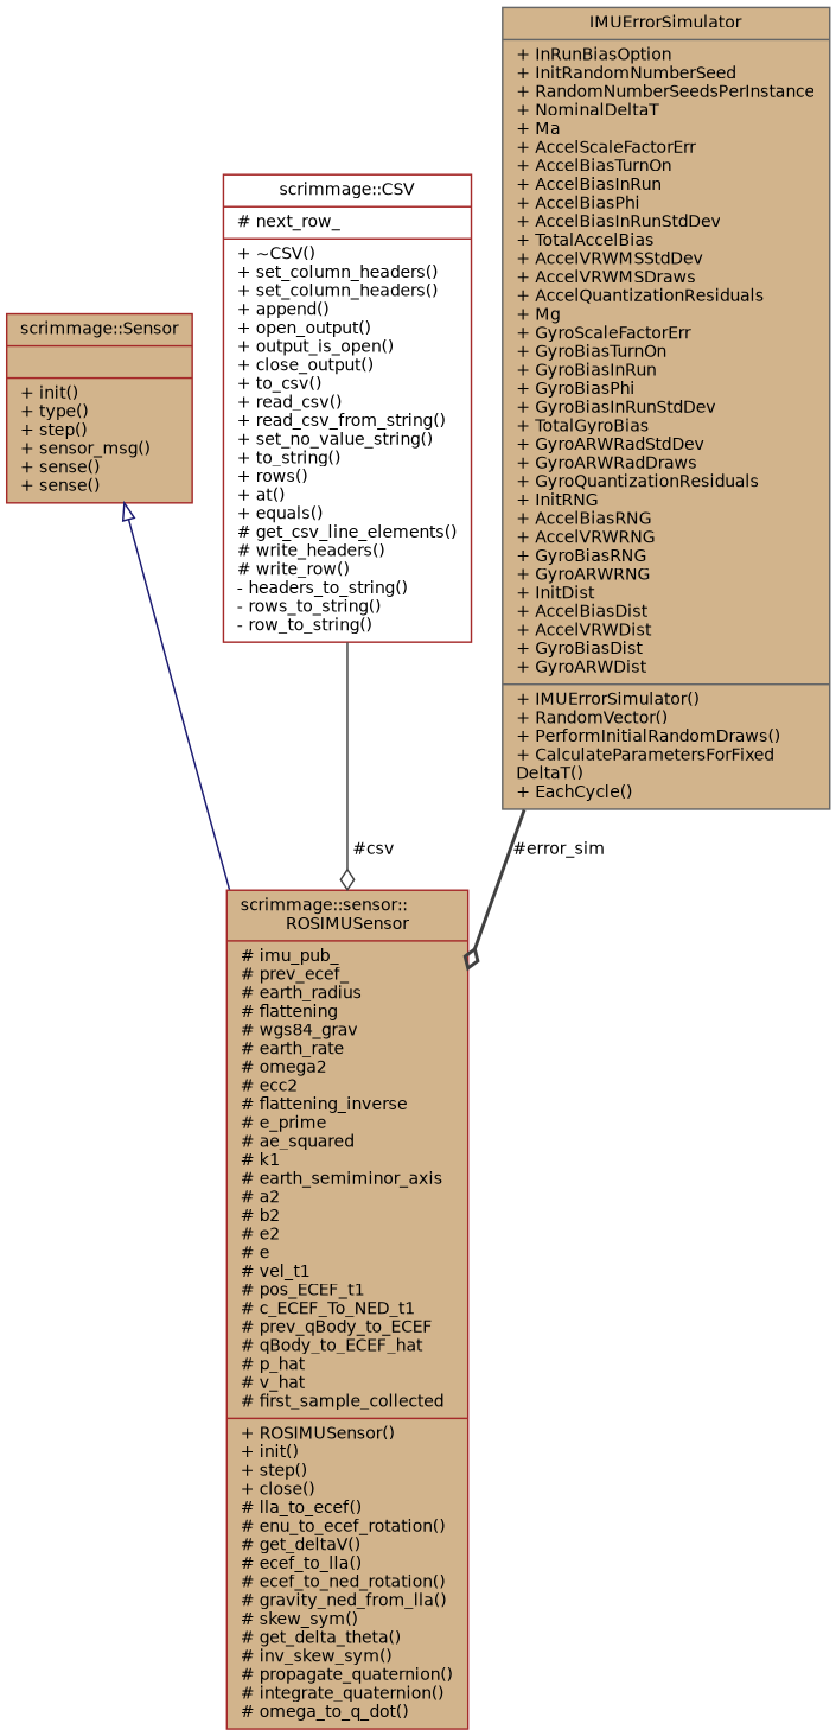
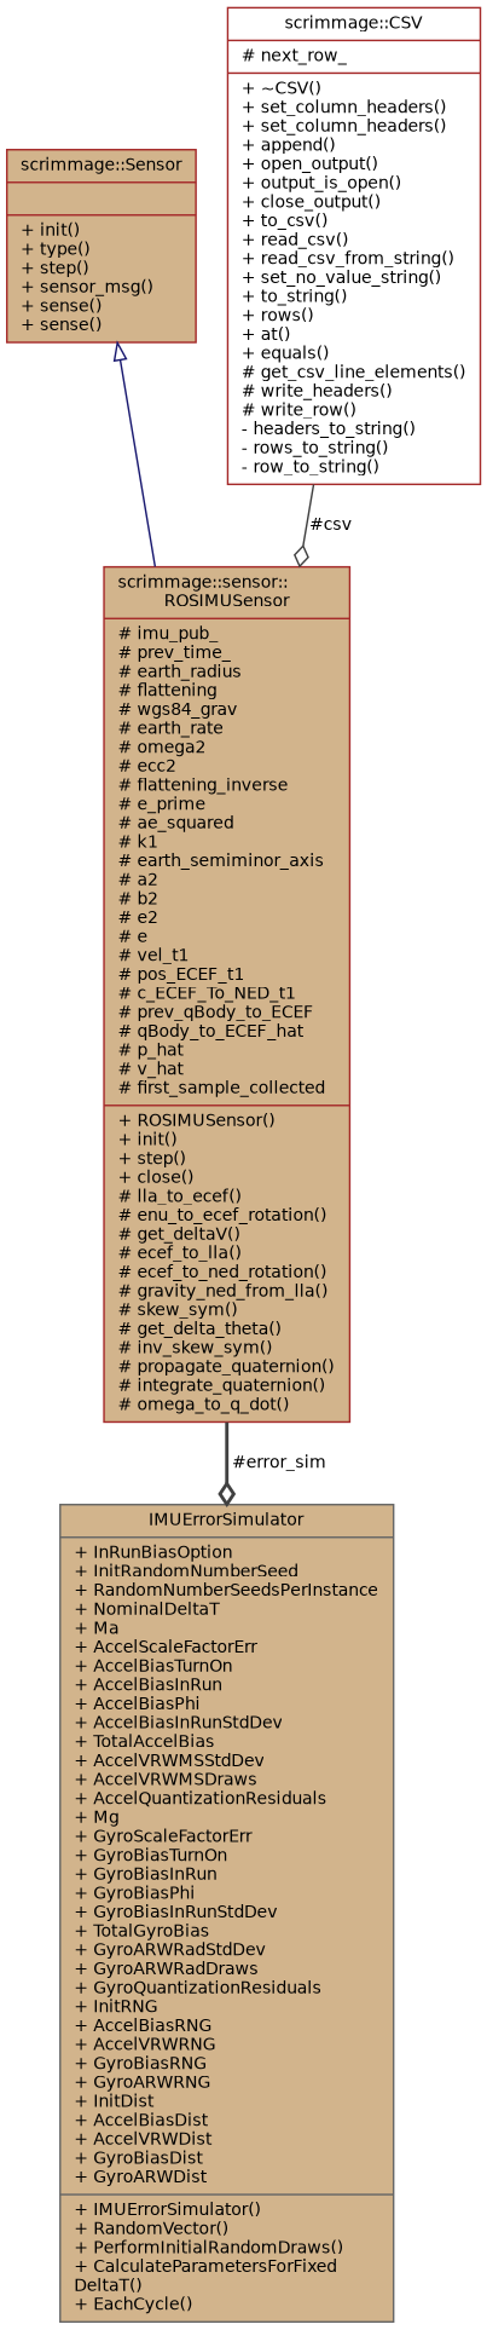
  digraph {
    node [color=brown fillcolor=tan fontname=Helvetica fontsize=10 shape=record style=filled]
    edge [color=grey25 fontname=Helvetica fontsize=10 labelfontname=Helvetica labelfontsize=10 style=solid arrowhead=odiamond]
-   n1 [fontcolor=black height=0.2 label="{scrimmage::sensor::\lROSIMUSensor\n|# imu_pub_\l# prev_ecef_\l# earth_radius\l# flattening\l# wgs84_grav\l# earth_rate\l# omega2\l# ecc2\l# flattening_inverse\l# e_prime\l# ae_squared\l# k1\l# earth_semiminor_axis\l# a2\l# b2\l# e2\l# e\l# vel_t1\l# pos_ECEF_t1\l# c_ECEF_To_NED_t1\l# prev_qBody_to_ECEF\l# qBody_to_ECEF_hat\l# p_hat\l# v_hat\l# first_sample_collected\l|+ ROSIMUSensor()\l+ init()\l+ step()\l+ close()\l# lla_to_ecef()\l# enu_to_ecef_rotation()\l# get_deltaV()\l# ecef_to_lla()\l# ecef_to_ned_rotation()\l# gravity_ned_from_lla()\l# skew_sym()\l# get_delta_theta()\l# inv_skew_sym()\l# propagate_quaternion()\l# integrate_quaternion()\l# omega_to_q_dot()\l}" width=0.4]
+   n1 [fontcolor=black height=0.2 label="{scrimmage::sensor::\lROSIMUSensor\n|# imu_pub_\l# prev_time_\l# earth_radius\l# flattening\l# wgs84_grav\l# earth_rate\l# omega2\l# ecc2\l# flattening_inverse\l# e_prime\l# ae_squared\l# k1\l# earth_semiminor_axis\l# a2\l# b2\l# e2\l# e\l# vel_t1\l# pos_ECEF_t1\l# c_ECEF_To_NED_t1\l# prev_qBody_to_ECEF\l# qBody_to_ECEF_hat\l# p_hat\l# v_hat\l# first_sample_collected\l|+ ROSIMUSensor()\l+ init()\l+ step()\l+ close()\l# lla_to_ecef()\l# enu_to_ecef_rotation()\l# get_deltaV()\l# ecef_to_lla()\l# ecef_to_ned_rotation()\l# gravity_ned_from_lla()\l# skew_sym()\l# get_delta_theta()\l# inv_skew_sym()\l# propagate_quaternion()\l# integrate_quaternion()\l# omega_to_q_dot()\l}" width=0.4]
    n2 [height=0.2 label="{scrimmage::Sensor\n||+ init()\l+ type()\l+ step()\l+ sensor_msg()\l+ sense()\l+ sense()\l}" width=0.4]
    n3 [fillcolor=white height=0.2 label="{scrimmage::CSV\n|# next_row_\l|+ ~CSV()\l+ set_column_headers()\l+ set_column_headers()\l+ append()\l+ open_output()\l+ output_is_open()\l+ close_output()\l+ to_csv()\l+ read_csv()\l+ read_csv_from_string()\l+ set_no_value_string()\l+ to_string()\l+ rows()\l+ at()\l+ equals()\l# get_csv_line_elements()\l# write_headers()\l# write_row()\l- headers_to_string()\l- rows_to_string()\l- row_to_string()\l}" width=0.4]
    n4 [color=gray40 height=0.2 label="{IMUErrorSimulator\n|+ InRunBiasOption\l+ InitRandomNumberSeed\l+ RandomNumberSeedsPerInstance\l+ NominalDeltaT\l+ Ma\l+ AccelScaleFactorErr\l+ AccelBiasTurnOn\l+ AccelBiasInRun\l+ AccelBiasPhi\l+ AccelBiasInRunStdDev\l+ TotalAccelBias\l+ AccelVRWMSStdDev\l+ AccelVRWMSDraws\l+ AccelQuantizationResiduals\l+ Mg\l+ GyroScaleFactorErr\l+ GyroBiasTurnOn\l+ GyroBiasInRun\l+ GyroBiasPhi\l+ GyroBiasInRunStdDev\l+ TotalGyroBias\l+ GyroARWRadStdDev\l+ GyroARWRadDraws\l+ GyroQuantizationResiduals\l+ InitRNG\l+ AccelBiasRNG\l+ AccelVRWRNG\l+ GyroBiasRNG\l+ GyroARWRNG\l+ InitDist\l+ AccelBiasDist\l+ AccelVRWDist\l+ GyroBiasDist\l+ GyroARWDist\l|+ IMUErrorSimulator()\l+ RandomVector()\l+ PerformInitialRandomDraws()\l+ CalculateParametersForFixed\lDeltaT()\l+ EachCycle()\l}" width=0.4]
    n2 -> n1 [arrowtail=onormal color=midnightblue dir=back arrowhead=""]
    n3 -> n1 [label=" #csv"]
-   n4 -> n1 [label=" #error_sim" style=bold]
+   n1 -> n4 [label=" #error_sim" style=bold]
  }
